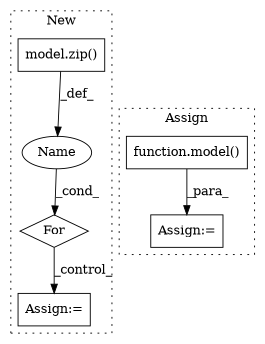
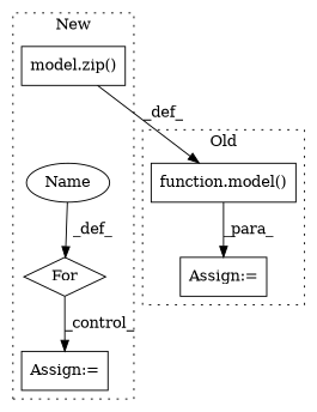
  digraph {
    node [a=75 l=3 shape=box]
    n1 [l="6,1" label="function.model()" s="1546,1560"]
    n2 [a=68 label="Assign:=" s=1642]
    n3 [l="4,1" label="model.zip()" s="1968,1990"]
    n4 [a=107 l="4,18" label=For s="1948,1991" shape=diamond]
    n5 [a=87 l=6 label=Name s=1958 shape=ellipse]
    n6 [a=68 label="Assign:=" s=2016]
    subgraph cluster_1 {
-     label=Assign
+     label=Old
      style=dotted
      n1
      n2
    }
    subgraph cluster_2 {
      label=New
      style=dotted
      n3
      n4
      n5
      n6
    }
    n1 -> n2 [label=_para_]
-   n3 -> n5 [label=_def_]
+   n3 -> n1 [label=_def_]
    n4 -> n6 [label=_control_]
-   n5 -> n4 [label=_cond_]
+   n5 -> n4 [label=_def_]
  }
